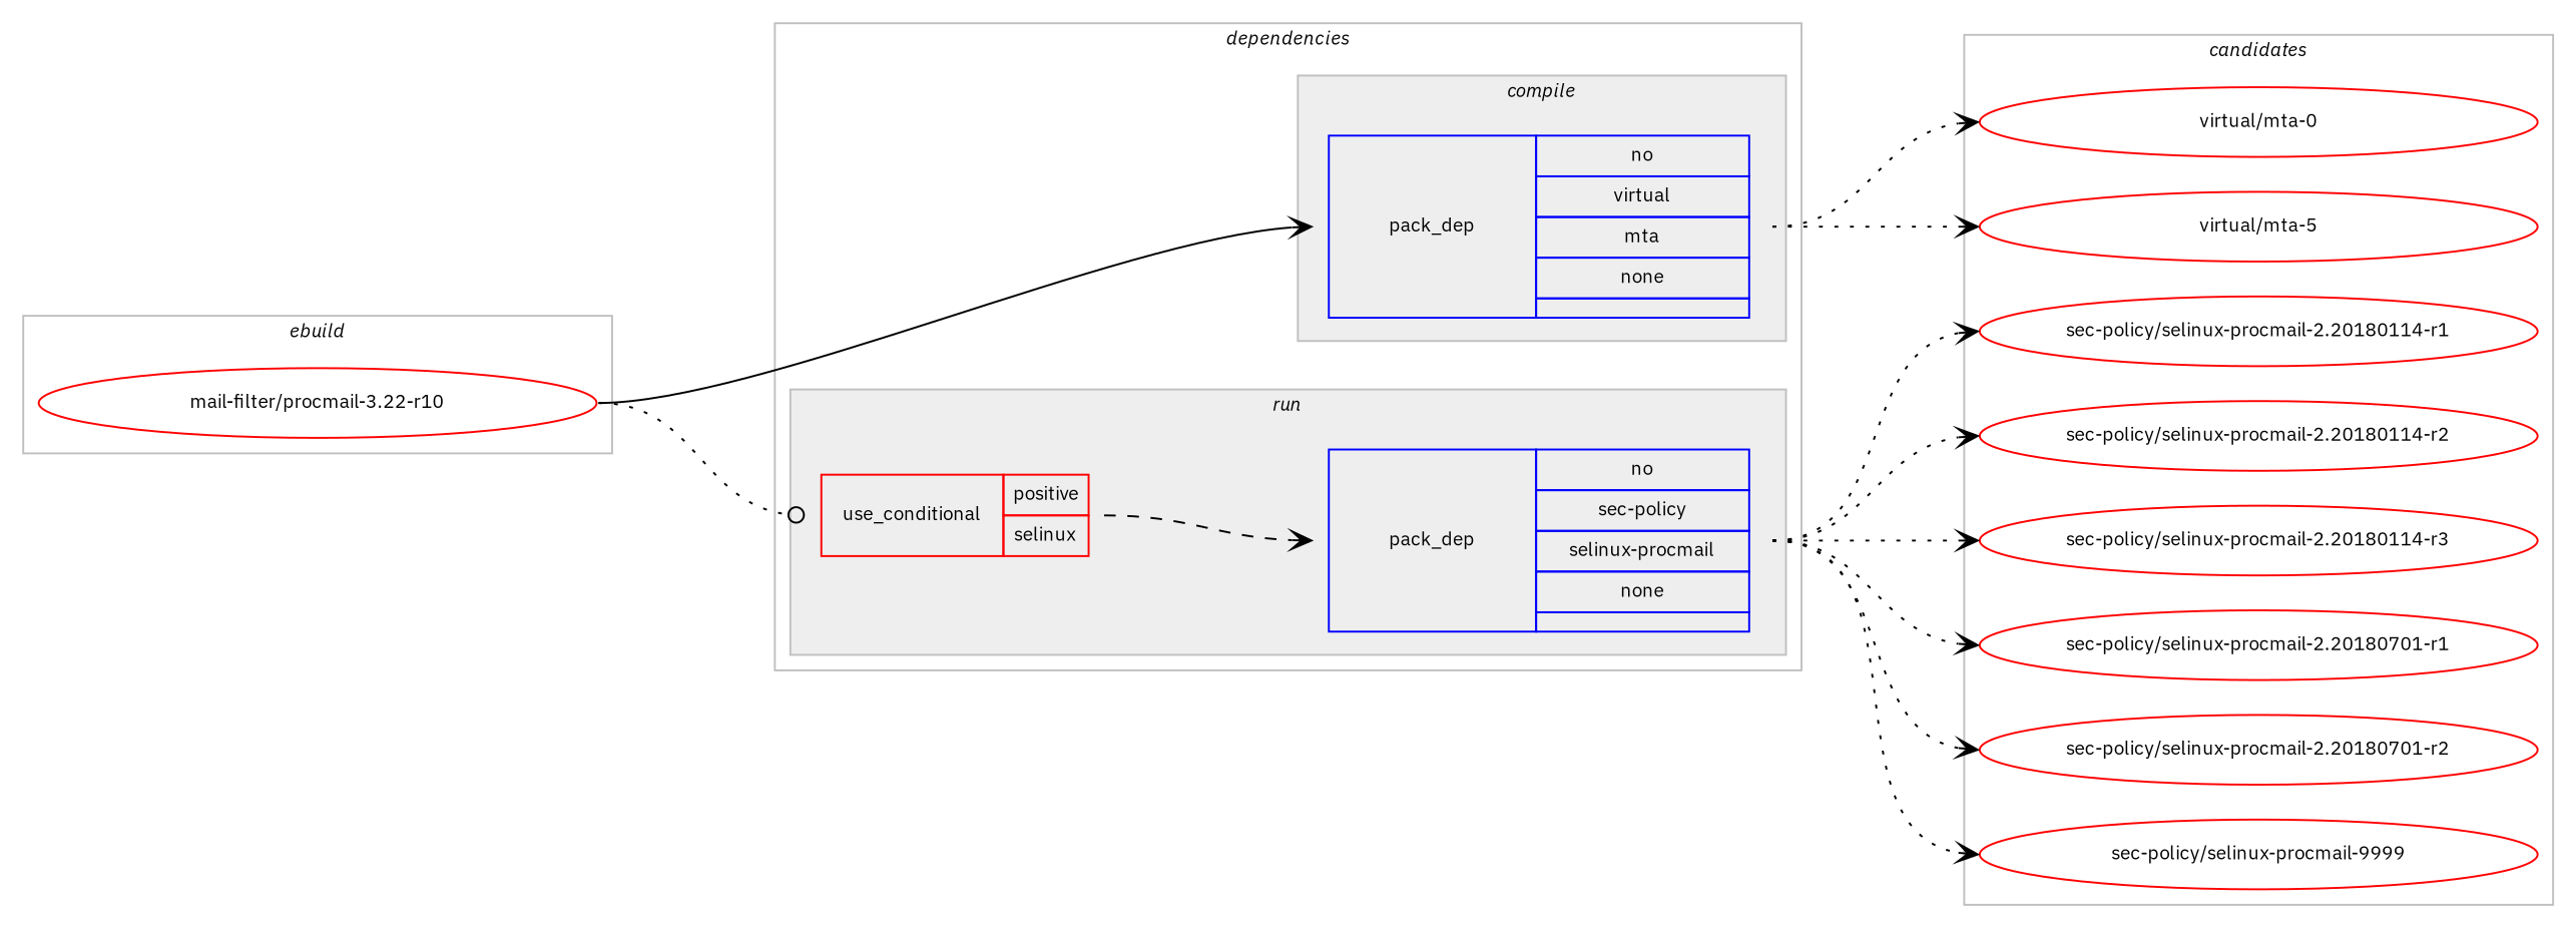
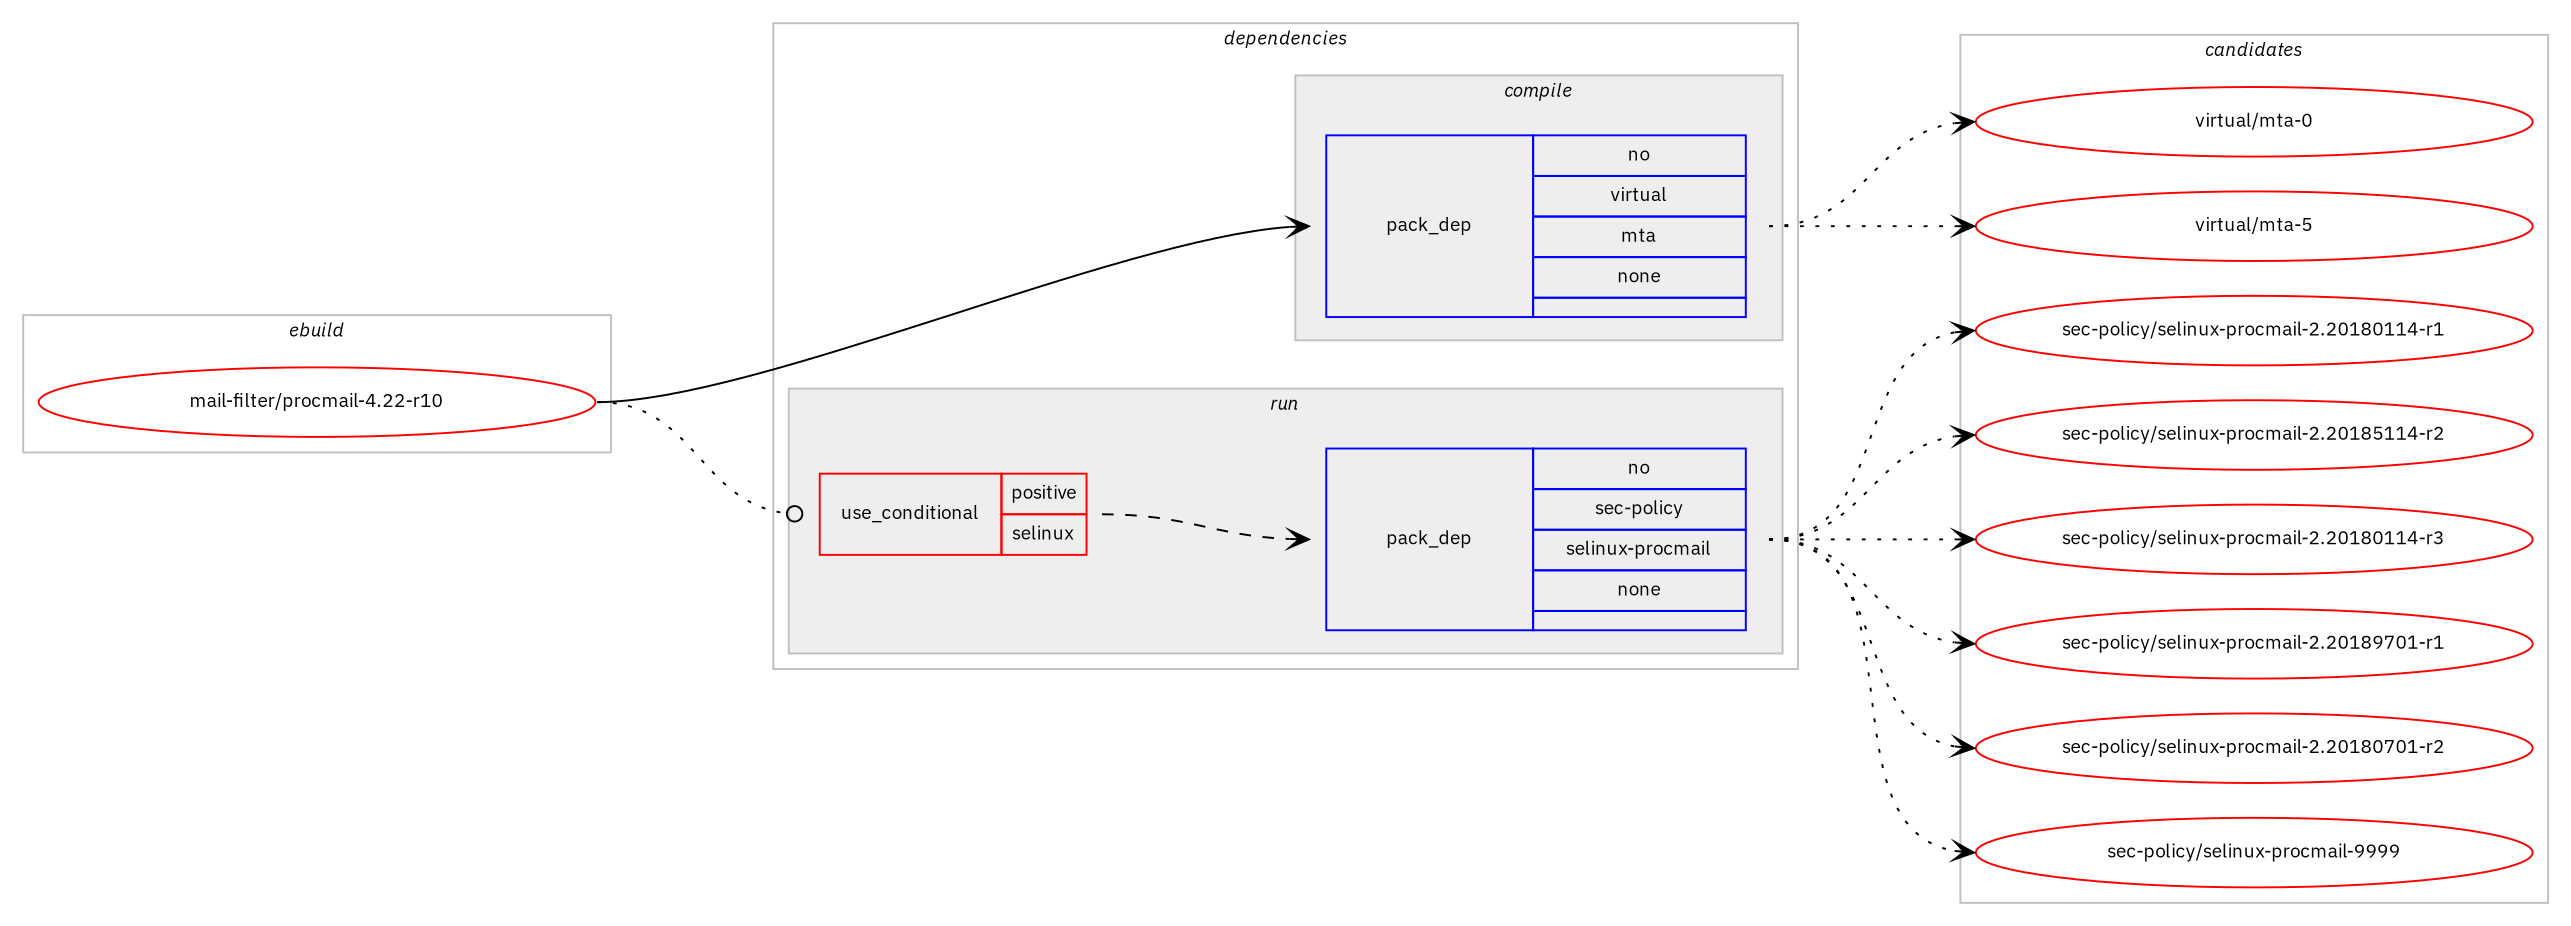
  digraph {
    compound=true
    concentrate=true
    fontname="IBM Plex Sans"
    fontsize=10
    newrank=true
    rankdir=LR
    ranksep=1.5
    node [color=red fontname="IBM Plex Sans" fontsize=10]
    edge [arrowhead=vee fontname="IBM Plex Sans" headport=w style=dotted tailport=e weight=100]
-   n1 [label="mail-filter/procmail-3.22-r10" width=4]
+   n1 [label="mail-filter/procmail-4.22-r10" width=4]
    n2 [color=blue label=<<TABLE BORDER="0" CELLBORDER="1" CELLSPACING="0" CELLPADDING="4" WIDTH="220"><TR><TD ROWSPAN="6" CELLPADDING="30">pack_dep</TD></TR><TR><TD WIDTH="110">no</TD></TR><TR><TD>virtual</TD></TR><TR><TD>mta</TD></TR><TR><TD>none</TD></TR><TR><TD></TD></TR></TABLE>> shape=none]
    n3 [color=blue label=<<TABLE BORDER="0" CELLBORDER="1" CELLSPACING="0" CELLPADDING="4" WIDTH="220"><TR><TD ROWSPAN="6" CELLPADDING="30">pack_dep</TD></TR><TR><TD WIDTH="110">no</TD></TR><TR><TD>sec-policy</TD></TR><TR><TD>selinux-procmail</TD></TR><TR><TD>none</TD></TR><TR><TD></TD></TR></TABLE>> shape=none]
    n4 [label=<<TABLE BORDER="0" CELLBORDER="1" CELLSPACING="0" CELLPADDING="4"><TR><TD ROWSPAN="3" CELLPADDING="10">use_conditional</TD></TR><TR><TD>positive</TD></TR><TR><TD>selinux</TD></TR></TABLE>> shape=none]
    n5 [label="virtual/mta-0" width=4]
    n6 [label="virtual/mta-5" width=4]
    n7 [label="sec-policy/selinux-procmail-2.20180114-r1" width=4]
-   n8 [label="sec-policy/selinux-procmail-2.20180114-r2" width=4]
+   n8 [label="sec-policy/selinux-procmail-2.20185114-r2" width=4]
    n9 [label="sec-policy/selinux-procmail-2.20180114-r3" width=4]
-   n10 [label="sec-policy/selinux-procmail-2.20180701-r1" width=4]
+   n10 [label="sec-policy/selinux-procmail-2.20189701-r1" width=4]
    n11 [label="sec-policy/selinux-procmail-2.20180701-r2" width=4]
    n12 [label="sec-policy/selinux-procmail-9999" width=4]
    subgraph cluster_1 {
      color=gray
      label=<<i>ebuild</i>>
      rank=same
      n1
    }
    subgraph cluster_2 {
      color=gray
      label=<<i>dependencies</i>>
      subgraph cluster_3 {
        color=gray
        fillcolor="#eeeeee"
        label=<<i>compile</i>>
        style=filled
        subgraph sub_4 {
          color=gray
          fillcolor="#eeeeee"
          label=<<i>compile</i>>
          style=filled
          n2
        }
      }
      subgraph cluster_5 {
        color=gray
        fillcolor="#eeeeee"
        label=<<i>compile and run</i>>
        style=filled
      }
      subgraph cluster_6 {
        color=gray
        fillcolor="#eeeeee"
        label=<<i>run</i>>
        style=filled
        subgraph sub_7 {
          color=gray
          fillcolor="#eeeeee"
          label=<<i>run</i>>
          style=filled
          n4
          subgraph sub_8 {
            color=gray
            fillcolor="#eeeeee"
            label=<<i>run</i>>
            style=filled
            n3
          }
        }
      }
    }
    subgraph cluster_9 {
      color=gray
      label=<<i>candidates</i>>
      rank=same
      subgraph sub_10 {
        color=black
        label=<<i>candidates</i>>
        nodesep=1
        rank=same
        n5
        n6
      }
      subgraph sub_11 {
        color=black
        label=<<i>candidates</i>>
        nodesep=1
        rank=same
        n7
        n8
        n9
        n10
        n11
        n12
      }
    }
    n1 -> n2 [style=solid weight=20]
    n1 -> n4 [arrowhead=odot weight=20]
    n2 -> n5
    n2 -> n6
    n3 -> n7
    n3 -> n8
    n3 -> n9
    n3 -> n10
    n3 -> n11
    n3 -> n12
    n4 -> n3 [style=dashed weight=20]
  }
